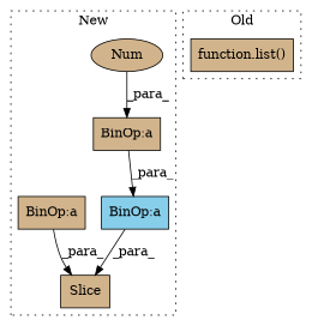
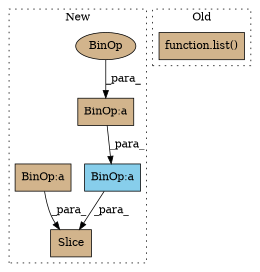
  digraph {
    node [a=82 l=3 s=1649 shape=box style=filled fillcolor=tan]
    n1 [a=80 l=75 label=Slice s=1608]
    n2 [label="BinOp:a"]
-   n3 [a=76 l=1 label=Num s=1648 shape=ellipse]
+   n3 [a=76 l=1 label=BinOp s=1648 shape=ellipse]
    n4 [l=19 label="BinOp:a" fillcolor=skyblue]
    n5 [label="BinOp:a" s=1609]
    n6 [a=75 l=6 label="function.list()" s=1171]
    subgraph cluster_1 {
      label=New
      style=dotted
      n1
      n2
      n3
      n4
      n5
    }
    subgraph cluster_2 {
      label=Old
      style=dotted
      n6
    }
    n2 -> n4 [label=_para_]
    n3 -> n2 [label=_para_]
    n4 -> n1 [label=_para_]
    n5 -> n1 [label=_para_]
  }
